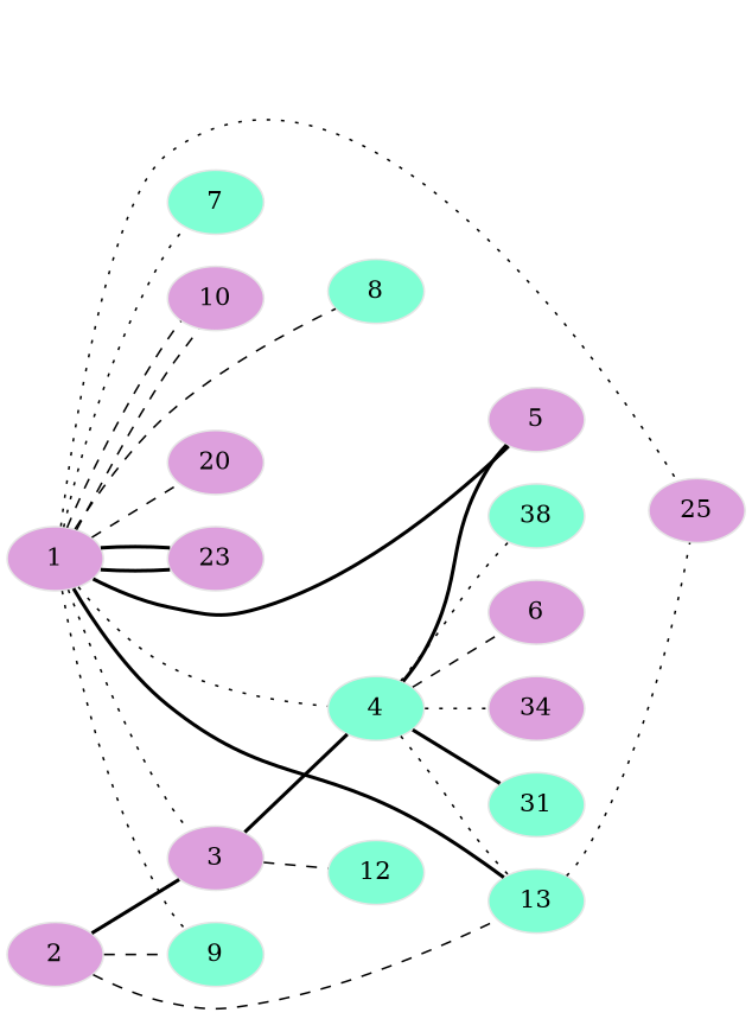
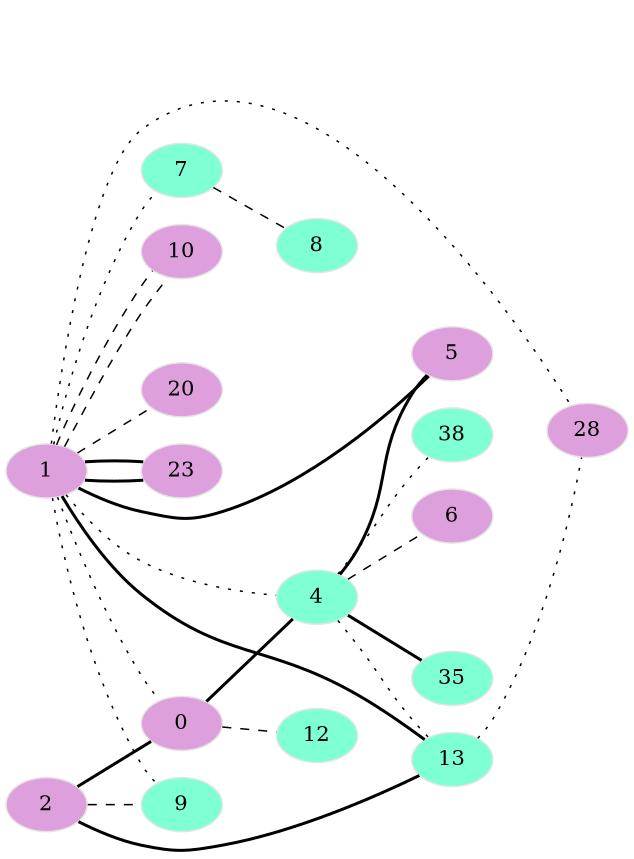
  graph {
    rankdir=LR
    node [color=gray90 fillcolor=plum style=filled]
    edge [style=dotted]
    1 [super="+12+15+18+22+21+33+54+60+44+53+55+30+59+56+37"]
    4 [fillcolor=aquamarine]
    5
    7 [fillcolor=aquamarine]
    8 [fillcolor=aquamarine super="+26+43+28"]
    9 [fillcolor=aquamarine super="+46"]
    10 [super="+50"]
    13 [fillcolor=aquamarine super="+24"]
    20
    23
-   25 [super="+27"]
-   3 [super="+16+47+42+29"]
+   25 [super="+27" label=28]
+   3 [super="+16+47+42+29" label=0]
    2 [super="+14+31+39+49+41+11"]
    6
-   34
-   35 [fillcolor=aquamarine label=31]
+   35 [fillcolor=aquamarine]
    38 [fillcolor=aquamarine]
    n18 [fillcolor=aquamarine label=12]
    1 -- 4
    1 -- 5 [style=bold]
    1 -- 7
-   1 -- 8 [style=dashed weight=2]
+   7 -- 8 [style=dashed weight=2]
    1 -- 9
    1 -- 10 [style=dashed]
    1 -- 10 [style=dashed]
    1 -- 13 [style=bold]
    1 -- 20 [style=dashed]
    1 -- 23 [style=bold]
    1 -- 23 [style=bold]
    1 -- 25
    1 -- 3 [weight=3]
    4 -- 5 [style=bold]
    4 -- 13 [weight=2]
    4 -- 6 [style=dashed]
-   4 -- 34
    4 -- 35 [style=bold]
    4 -- 38
    13 -- 25
    3 -- 4 [style=bold]
    3 -- n18 [style=dashed]
    2 -- 9 [style=dashed]
-   2 -- 13 [style=dashed]
+   2 -- 13 [style=bold]
    2 -- 3 [style=bold]
  }
